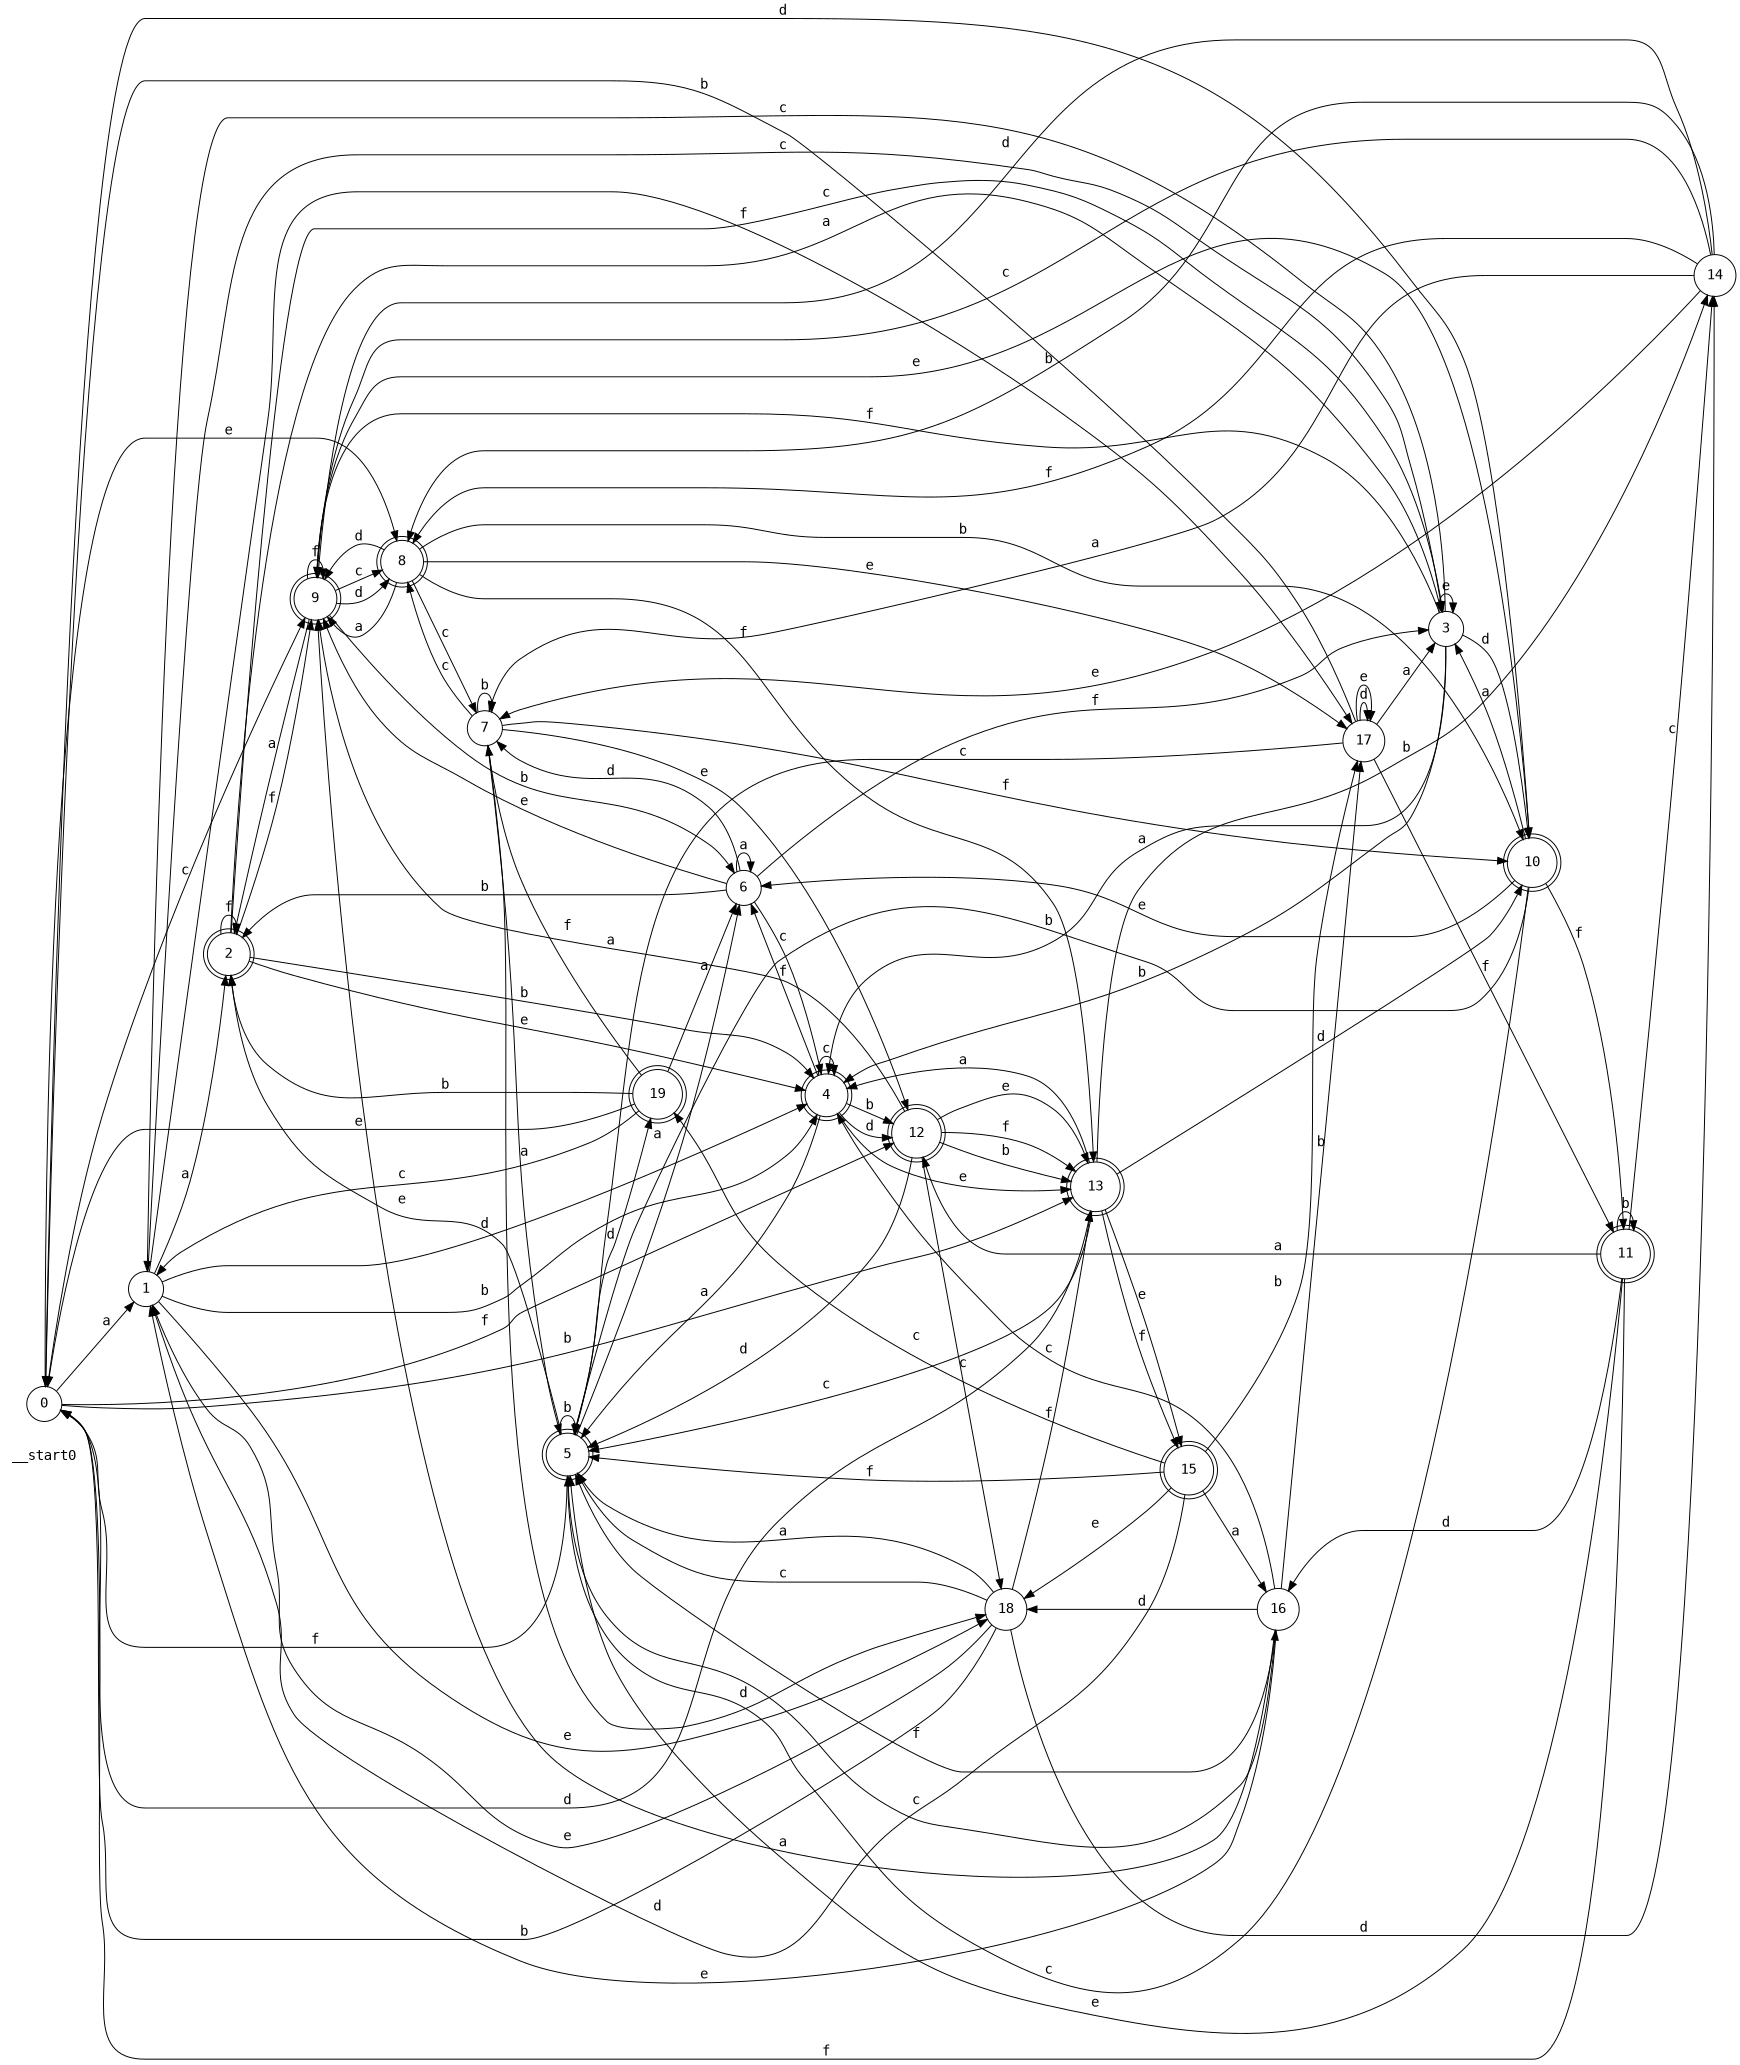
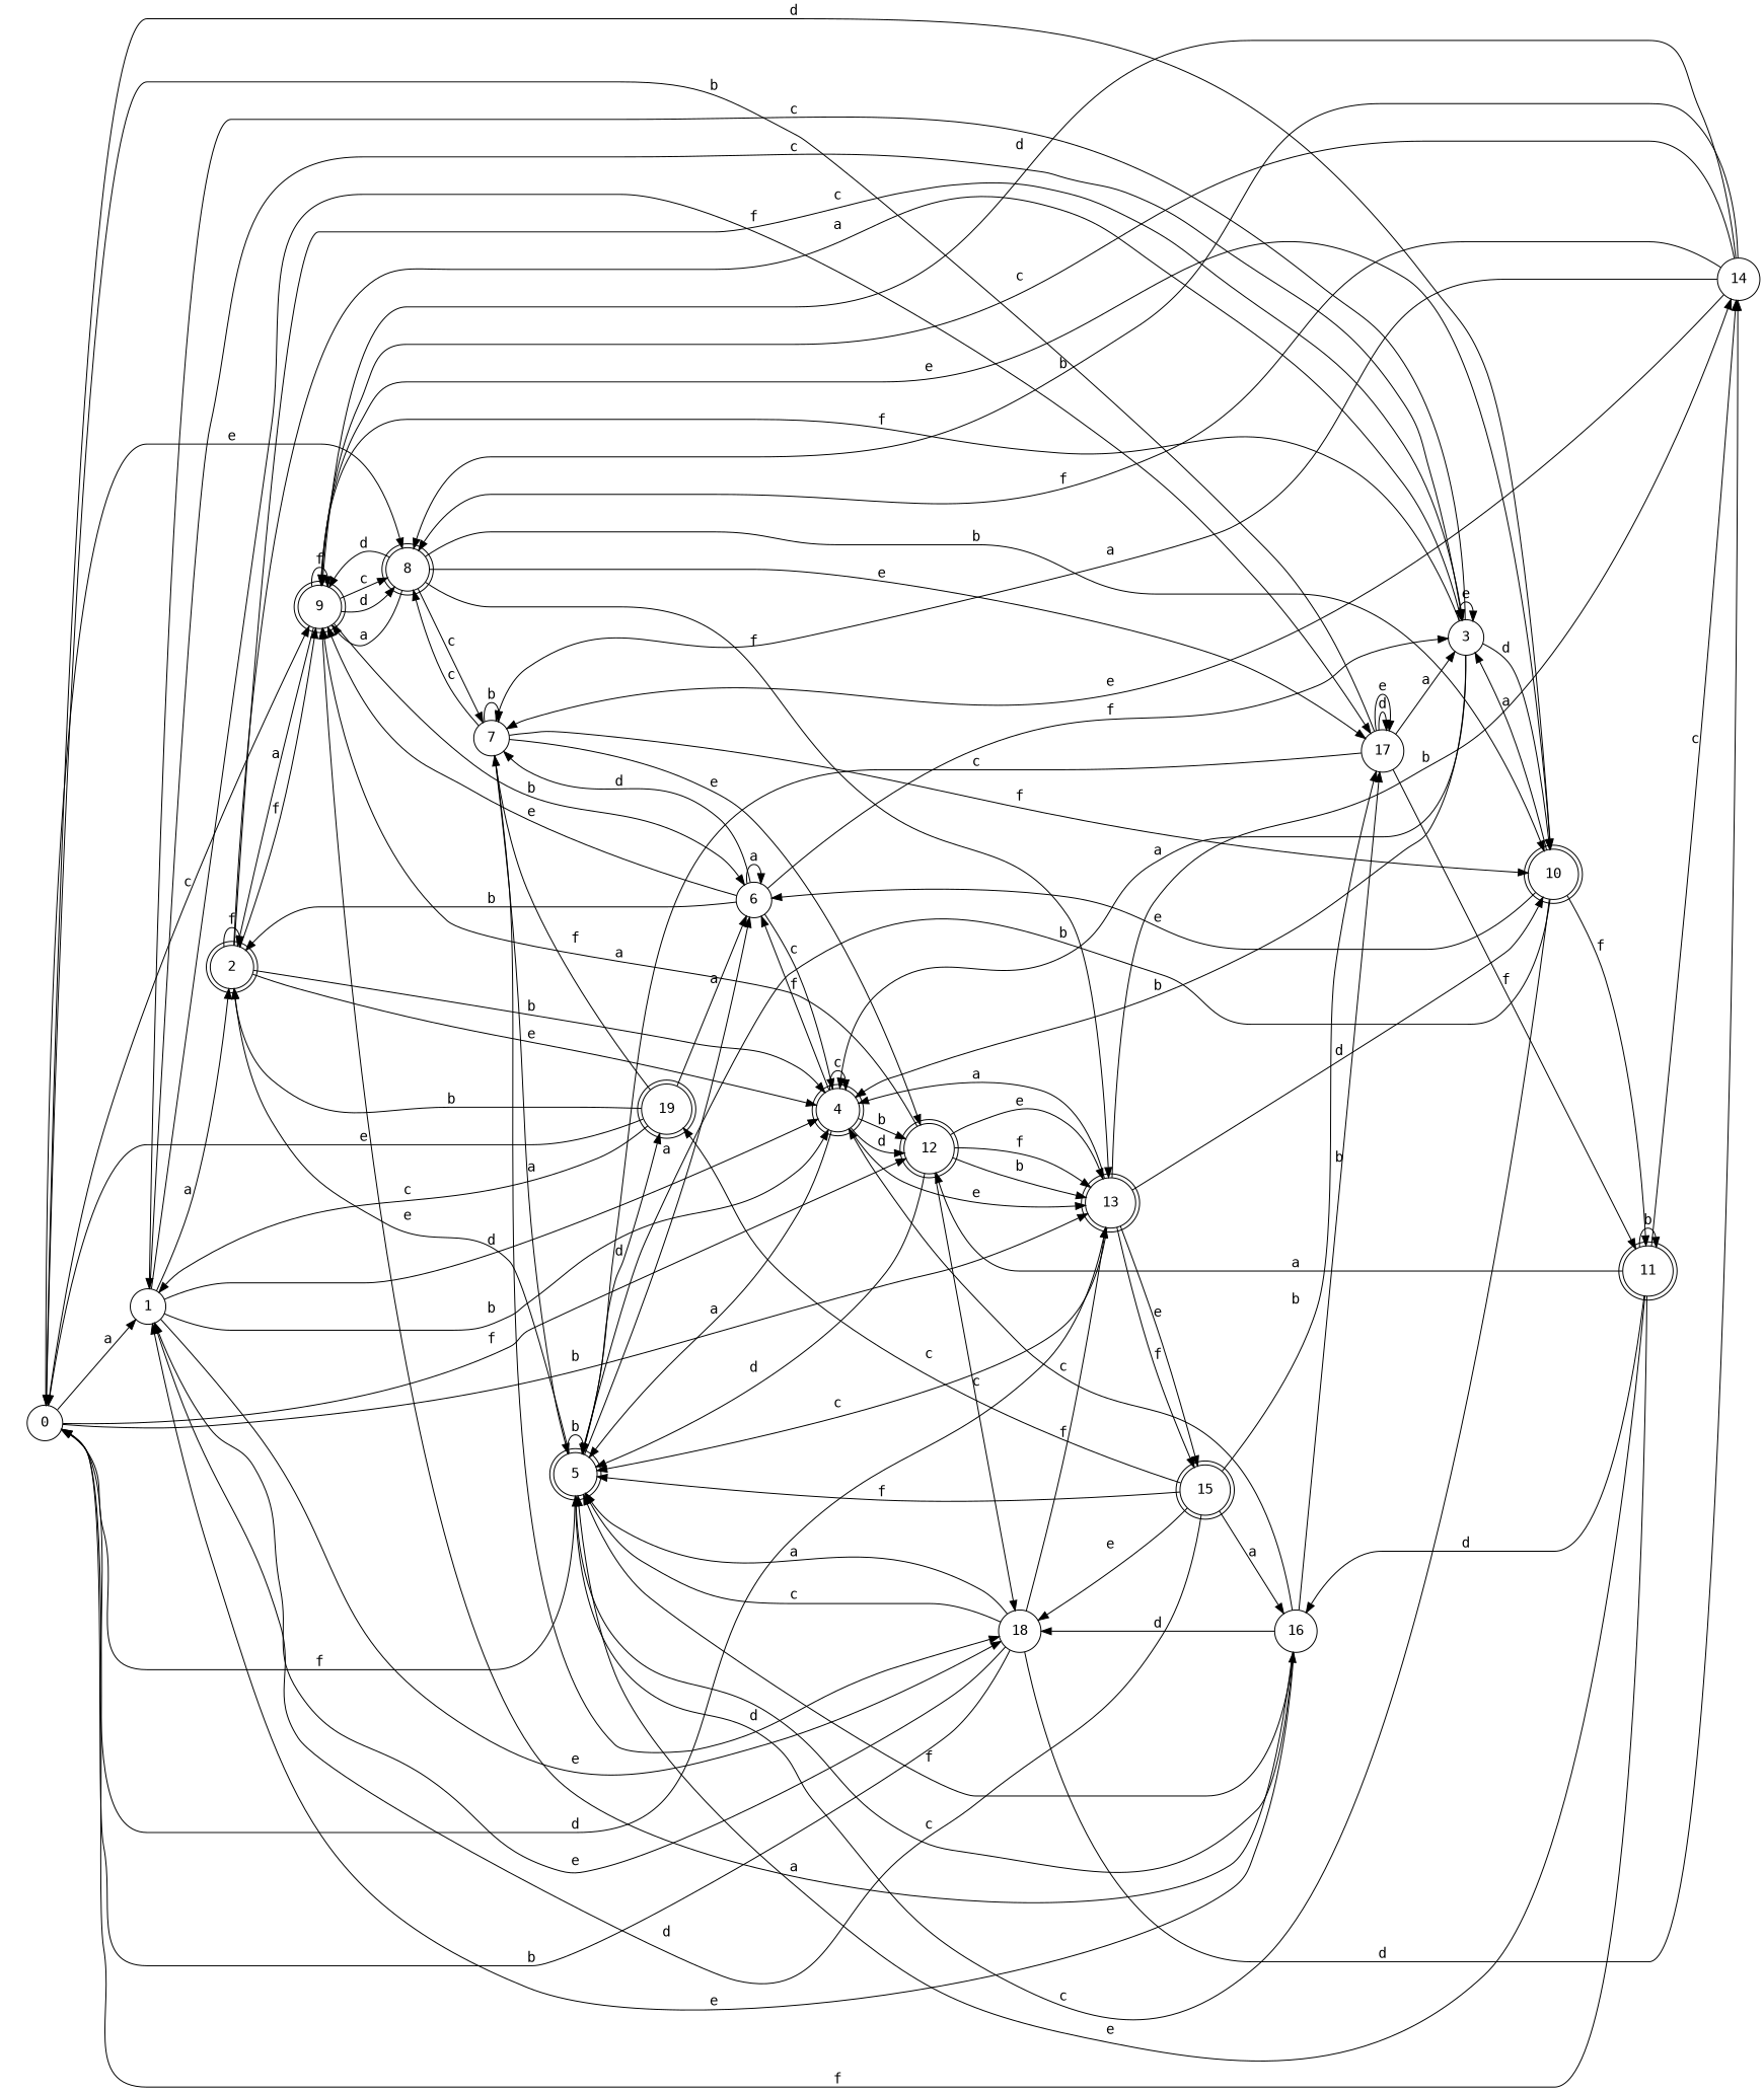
  digraph {
    fontname="DejaVu Sans Mono"
    rankdir=LR
    node [fontname="DejaVu Sans Mono" shape=doublecircle color=black fillcolor=white style="rounded,filled"]
    edge [fontname="DejaVu Sans Mono"]
-   __start0 [shape=none color="" fillcolor="" style=""]
    n2 [label=0 shape=circle style=filled]
    n3 [label=1 shape=circle style=filled]
    n4 [label=8]
    n5 [label=9]
    n6 [label=12]
    n7 [label=13]
    n8 [label=2]
    n9 [label=3 shape=circle style=filled]
    n10 [label=4]
    n11 [label=17 shape=circle style=filled]
    n12 [label=18 shape=circle style=filled]
    n13 [label=10]
    n14 [label=7 shape=circle style=filled]
    n15 [label=6 shape=circle style=filled]
    n16 [label=5]
    n17 [label=14 shape=circle style=filled]
    n18 [label=15]
    n19 [label=11]
    n20 [label=16 shape=circle style=filled]
    n21 [label=19]
    n2 -> n3 [label=a]
    n2 -> n4 [label=e]
    n2 -> n5 [label=c]
    n2 -> n6 [label=f]
    n2 -> n7 [label=b]
    n2 -> n7 [label=d]
    n3 -> n8 [label=a]
    n3 -> n9 [label=c]
    n3 -> n10 [label=b]
    n3 -> n10 [label=d]
    n3 -> n11 [label=f]
    n3 -> n12 [label=e]
    n4 -> n5 [label=a]
    n4 -> n5 [label=d]
    n4 -> n7 [label=f]
    n4 -> n11 [label=e]
    n4 -> n13 [label=b]
    n4 -> n14 [label=c]
    n5 -> n4 [label=c]
    n5 -> n4 [label=d]
    n5 -> n5 [label=f]
    n5 -> n8 [label=a]
    n5 -> n13 [label=e]
    n5 -> n15 [label=b]
    n6 -> n5 [label=a]
    n6 -> n7 [label=b]
    n6 -> n7 [label=e]
    n6 -> n7 [label=f]
    n6 -> n12 [label=c]
    n6 -> n16 [label=d]
    n7 -> n10 [label=a]
    n7 -> n13 [label=d]
    n7 -> n16 [label=c]
    n7 -> n17 [label=b]
    n7 -> n18 [label=e]
    n7 -> n18 [label=f]
    n8 -> n5 [label=f]
    n8 -> n8 [label=f]
    n8 -> n9 [label=a]
    n8 -> n9 [label=c]
    n8 -> n10 [label=b]
    n8 -> n10 [label=e]
    n9 -> n3 [label=c]
    n9 -> n5 [label=f]
    n9 -> n9 [label=e]
    n9 -> n10 [label=a]
    n9 -> n10 [label=b]
    n9 -> n13 [label=d]
    n10 -> n6 [label=b]
    n10 -> n6 [label=d]
    n10 -> n7 [label=e]
    n10 -> n10 [label=c]
    n10 -> n15 [label=f]
    n10 -> n16 [label=a]
    n11 -> n2 [label=b]
    n11 -> n9 [label=a]
    n11 -> n11 [label=d]
    n11 -> n11 [label=e]
    n11 -> n16 [label=c]
    n11 -> n19 [label=f]
    n12 -> n2 [label=b]
    n12 -> n3 [label=e]
    n12 -> n7 [label=f]
    n12 -> n16 [label=a]
    n12 -> n16 [label=c]
    n12 -> n17 [label=d]
    n13 -> n2 [label=d]
    n13 -> n9 [label=a]
    n13 -> n15 [label=e]
    n13 -> n16 [label=b]
    n13 -> n16 [label=c]
    n13 -> n19 [label=f]
    n14 -> n4 [label=c]
    n14 -> n6 [label=e]
    n14 -> n12 [label=d]
    n14 -> n13 [label=f]
    n14 -> n14 [label=b]
    n14 -> n16 [label=a]
    n15 -> n5 [label=e]
    n15 -> n8 [label=b]
    n15 -> n9 [label=f]
    n15 -> n10 [label=c]
    n15 -> n14 [label=d]
    n15 -> n15 [label=a]
    n16 -> n2 [label=f]
    n16 -> n8 [label=e]
    n16 -> n15 [label=a]
    n16 -> n16 [label=b]
    n16 -> n20 [label=c]
    n16 -> n21 [label=d]
    n17 -> n4 [label=b]
    n17 -> n4 [label=f]
    n17 -> n5 [label=c]
    n17 -> n5 [label=d]
    n17 -> n14 [label=a]
    n17 -> n14 [label=e]
    n18 -> n3 [label=d]
    n18 -> n11 [label=b]
    n18 -> n12 [label=e]
    n18 -> n16 [label=f]
    n18 -> n20 [label=a]
    n18 -> n21 [label=c]
    n19 -> n2 [label=f]
    n19 -> n6 [label=a]
    n19 -> n16 [label=e]
    n19 -> n17 [label=c]
    n19 -> n19 [label=b]
    n19 -> n20 [label=d]
    n20 -> n3 [label=e]
    n20 -> n5 [label=a]
    n20 -> n10 [label=c]
    n20 -> n11 [label=b]
    n20 -> n12 [label=d]
    n20 -> n16 [label=f]
    n21 -> n2 [label=e]
    n21 -> n3 [label=c]
    n21 -> n8 [label=b]
    n21 -> n14 [label=f]
    n21 -> n15 [label=a]
  }
